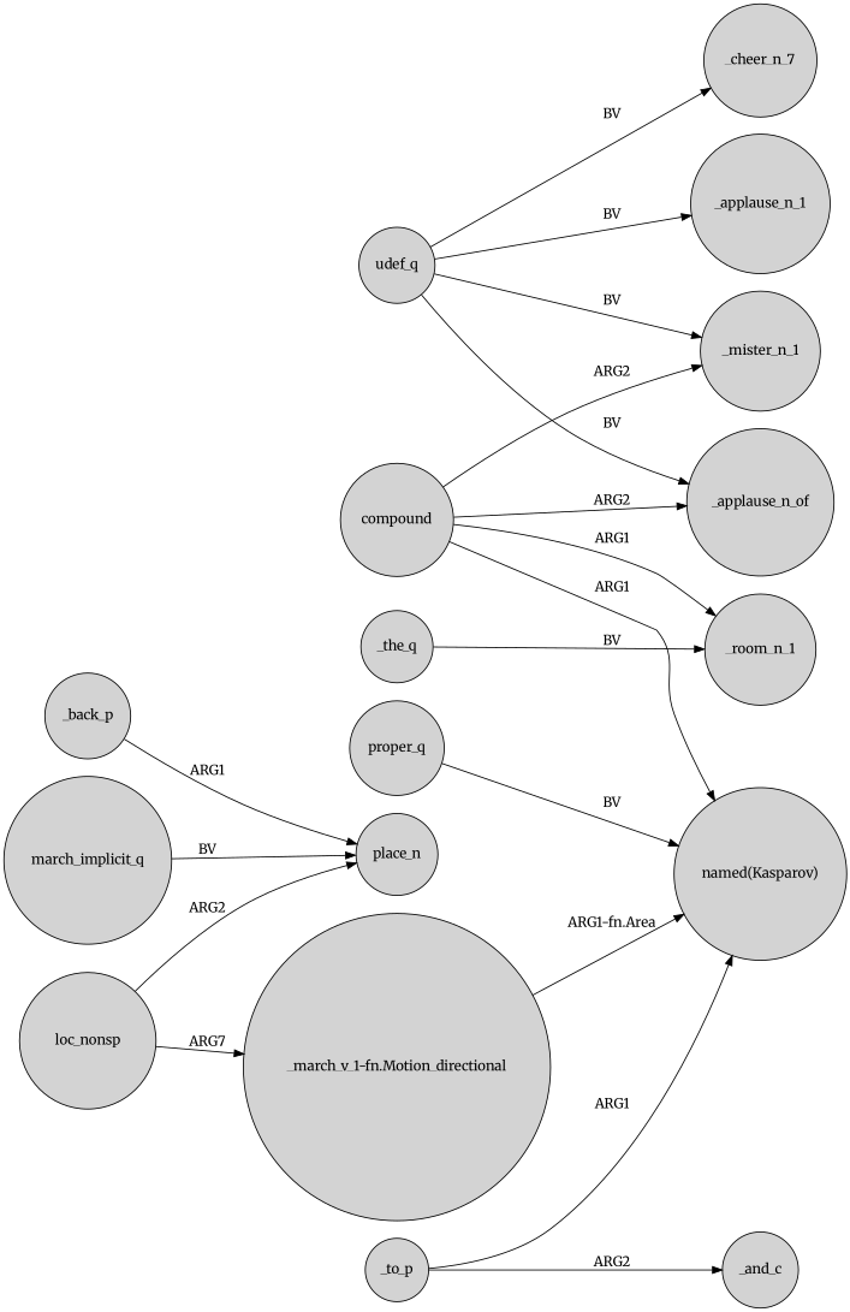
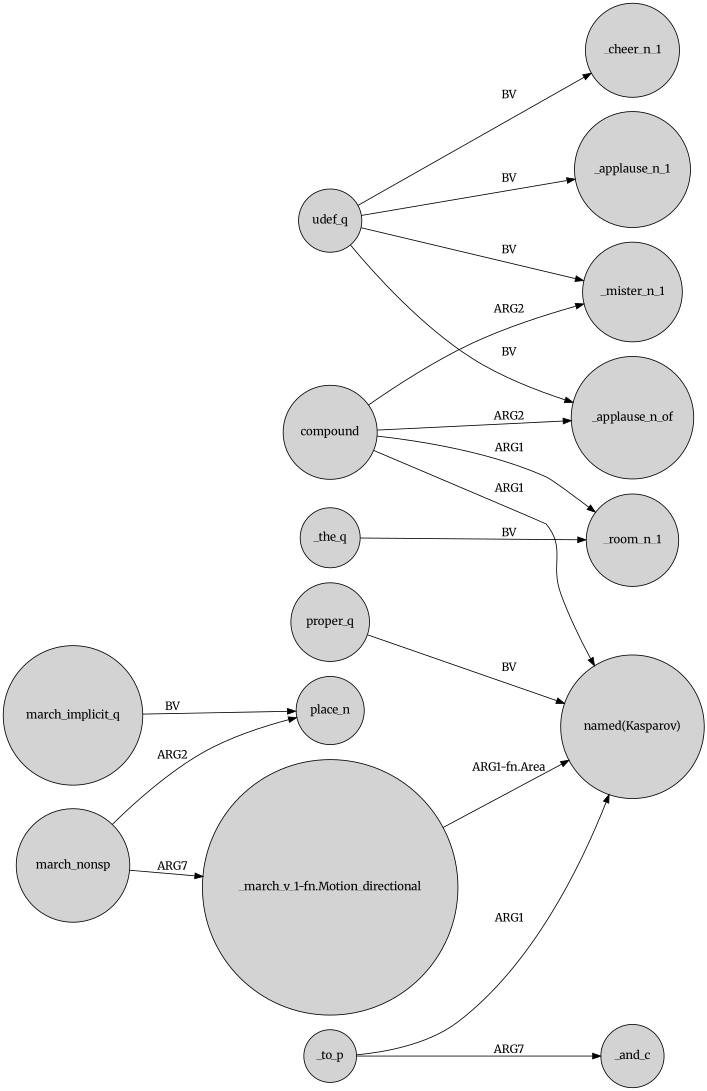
  digraph {
    fontname=Merriweather
    rankdir=LR
    node [fontname=Merriweather shape=circle style=filled]
    edge [fontname=Merriweather]
    compound
    _mister_n_1
    _room_n_1
    n4 [label=_applause_n_of]
    "named(Kasparov)"
    _the_q
    n7 [label=march_implicit_q]
    place_n
    udef_q
    _applause_n_1
-   _cheer_n_1 [label=_cheer_n_7]
+   _cheer_n_1
    "_march_v_1-fn.Motion_directional"
-   _back_p
    _to_p
    _and_c
-   loc_nonsp
+   loc_nonsp [label=march_nonsp]
    proper_q
    compound -> _mister_n_1 [label=ARG2]
    compound -> _room_n_1 [label=ARG1]
    compound -> n4 [label=ARG2]
    compound -> "named(Kasparov)" [label=ARG1]
    _the_q -> _room_n_1 [label=BV]
    n7 -> place_n [label=BV]
    udef_q -> _mister_n_1 [label=BV]
    udef_q -> n4 [label=BV]
    udef_q -> _applause_n_1 [label=BV]
    udef_q -> _cheer_n_1 [label=BV]
    "_march_v_1-fn.Motion_directional" -> "named(Kasparov)" [label="ARG1-fn.Area"]
-   _back_p -> place_n [label=ARG1]
    _to_p -> "named(Kasparov)" [label=ARG1]
-   _to_p -> _and_c [label=ARG2]
+   _to_p -> _and_c [label=ARG7]
    loc_nonsp -> place_n [label=ARG2]
    loc_nonsp -> "_march_v_1-fn.Motion_directional" [label=ARG7]
    proper_q -> "named(Kasparov)" [label=BV]
  }
